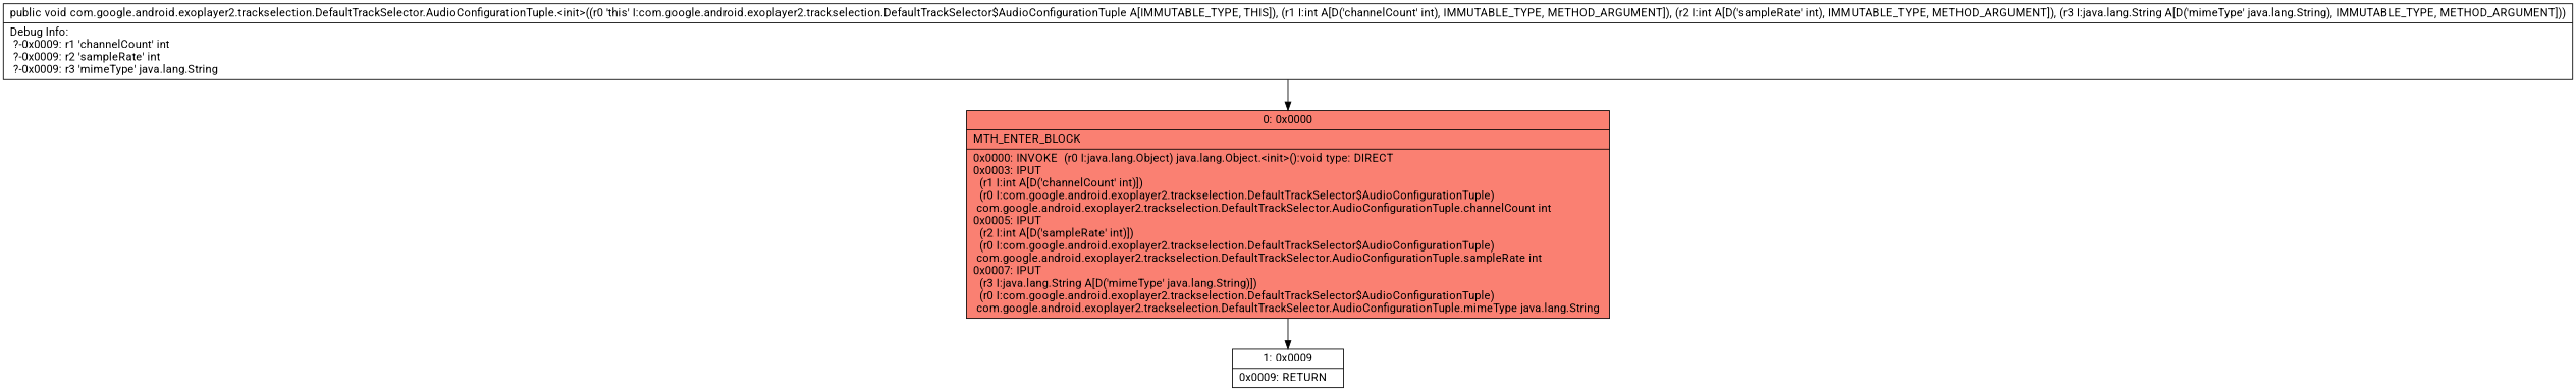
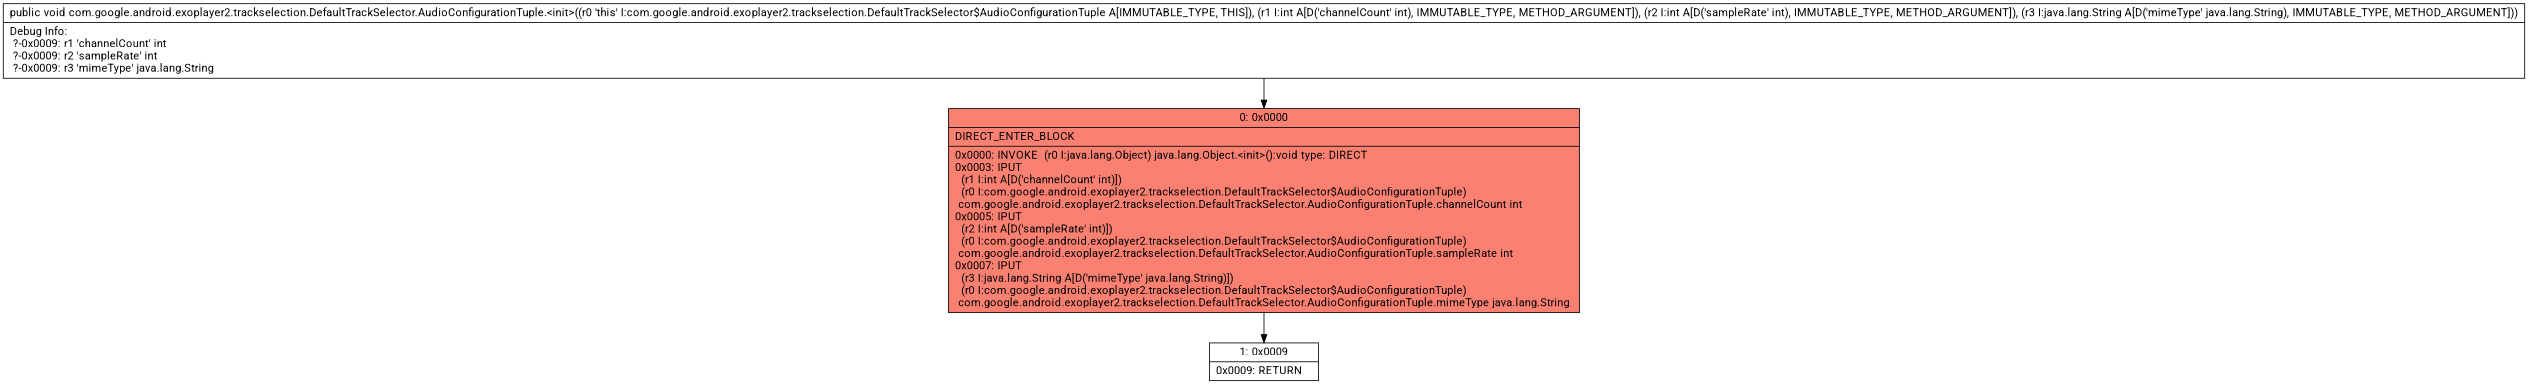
  digraph {
    fontname=Roboto
    node [shape=record style=filled fillcolor=white fontname=Roboto]
    edge [fontname=Roboto]
-   n1 [label="{0\:\ 0x0000|MTH_ENTER_BLOCK\l|0x0000: INVOKE  (r0 I:java.lang.Object) java.lang.Object.\<init\>():void type: DIRECT \l0x0003: IPUT  \l  (r1 I:int A[D('channelCount' int)])\l  (r0 I:com.google.android.exoplayer2.trackselection.DefaultTrackSelector$AudioConfigurationTuple)\l com.google.android.exoplayer2.trackselection.DefaultTrackSelector.AudioConfigurationTuple.channelCount int \l0x0005: IPUT  \l  (r2 I:int A[D('sampleRate' int)])\l  (r0 I:com.google.android.exoplayer2.trackselection.DefaultTrackSelector$AudioConfigurationTuple)\l com.google.android.exoplayer2.trackselection.DefaultTrackSelector.AudioConfigurationTuple.sampleRate int \l0x0007: IPUT  \l  (r3 I:java.lang.String A[D('mimeType' java.lang.String)])\l  (r0 I:com.google.android.exoplayer2.trackselection.DefaultTrackSelector$AudioConfigurationTuple)\l com.google.android.exoplayer2.trackselection.DefaultTrackSelector.AudioConfigurationTuple.mimeType java.lang.String \l}" fillcolor=salmon]
+   n1 [label="{0\:\ 0x0000|DIRECT_ENTER_BLOCK\l|0x0000: INVOKE  (r0 I:java.lang.Object) java.lang.Object.\<init\>():void type: DIRECT \l0x0003: IPUT  \l  (r1 I:int A[D('channelCount' int)])\l  (r0 I:com.google.android.exoplayer2.trackselection.DefaultTrackSelector$AudioConfigurationTuple)\l com.google.android.exoplayer2.trackselection.DefaultTrackSelector.AudioConfigurationTuple.channelCount int \l0x0005: IPUT  \l  (r2 I:int A[D('sampleRate' int)])\l  (r0 I:com.google.android.exoplayer2.trackselection.DefaultTrackSelector$AudioConfigurationTuple)\l com.google.android.exoplayer2.trackselection.DefaultTrackSelector.AudioConfigurationTuple.sampleRate int \l0x0007: IPUT  \l  (r3 I:java.lang.String A[D('mimeType' java.lang.String)])\l  (r0 I:com.google.android.exoplayer2.trackselection.DefaultTrackSelector$AudioConfigurationTuple)\l com.google.android.exoplayer2.trackselection.DefaultTrackSelector.AudioConfigurationTuple.mimeType java.lang.String \l}" fillcolor=salmon]
    n2 [label="{1\:\ 0x0009|0x0009: RETURN   \l}"]
    n3 [label="{public void com.google.android.exoplayer2.trackselection.DefaultTrackSelector.AudioConfigurationTuple.\<init\>((r0 'this' I:com.google.android.exoplayer2.trackselection.DefaultTrackSelector$AudioConfigurationTuple A[IMMUTABLE_TYPE, THIS]), (r1 I:int A[D('channelCount' int), IMMUTABLE_TYPE, METHOD_ARGUMENT]), (r2 I:int A[D('sampleRate' int), IMMUTABLE_TYPE, METHOD_ARGUMENT]), (r3 I:java.lang.String A[D('mimeType' java.lang.String), IMMUTABLE_TYPE, METHOD_ARGUMENT]))  | Debug Info:\l  ?\-0x0009: r1 'channelCount' int\l  ?\-0x0009: r2 'sampleRate' int\l  ?\-0x0009: r3 'mimeType' java.lang.String\l}"]
    n1 -> n2
    n3 -> n1
  }
